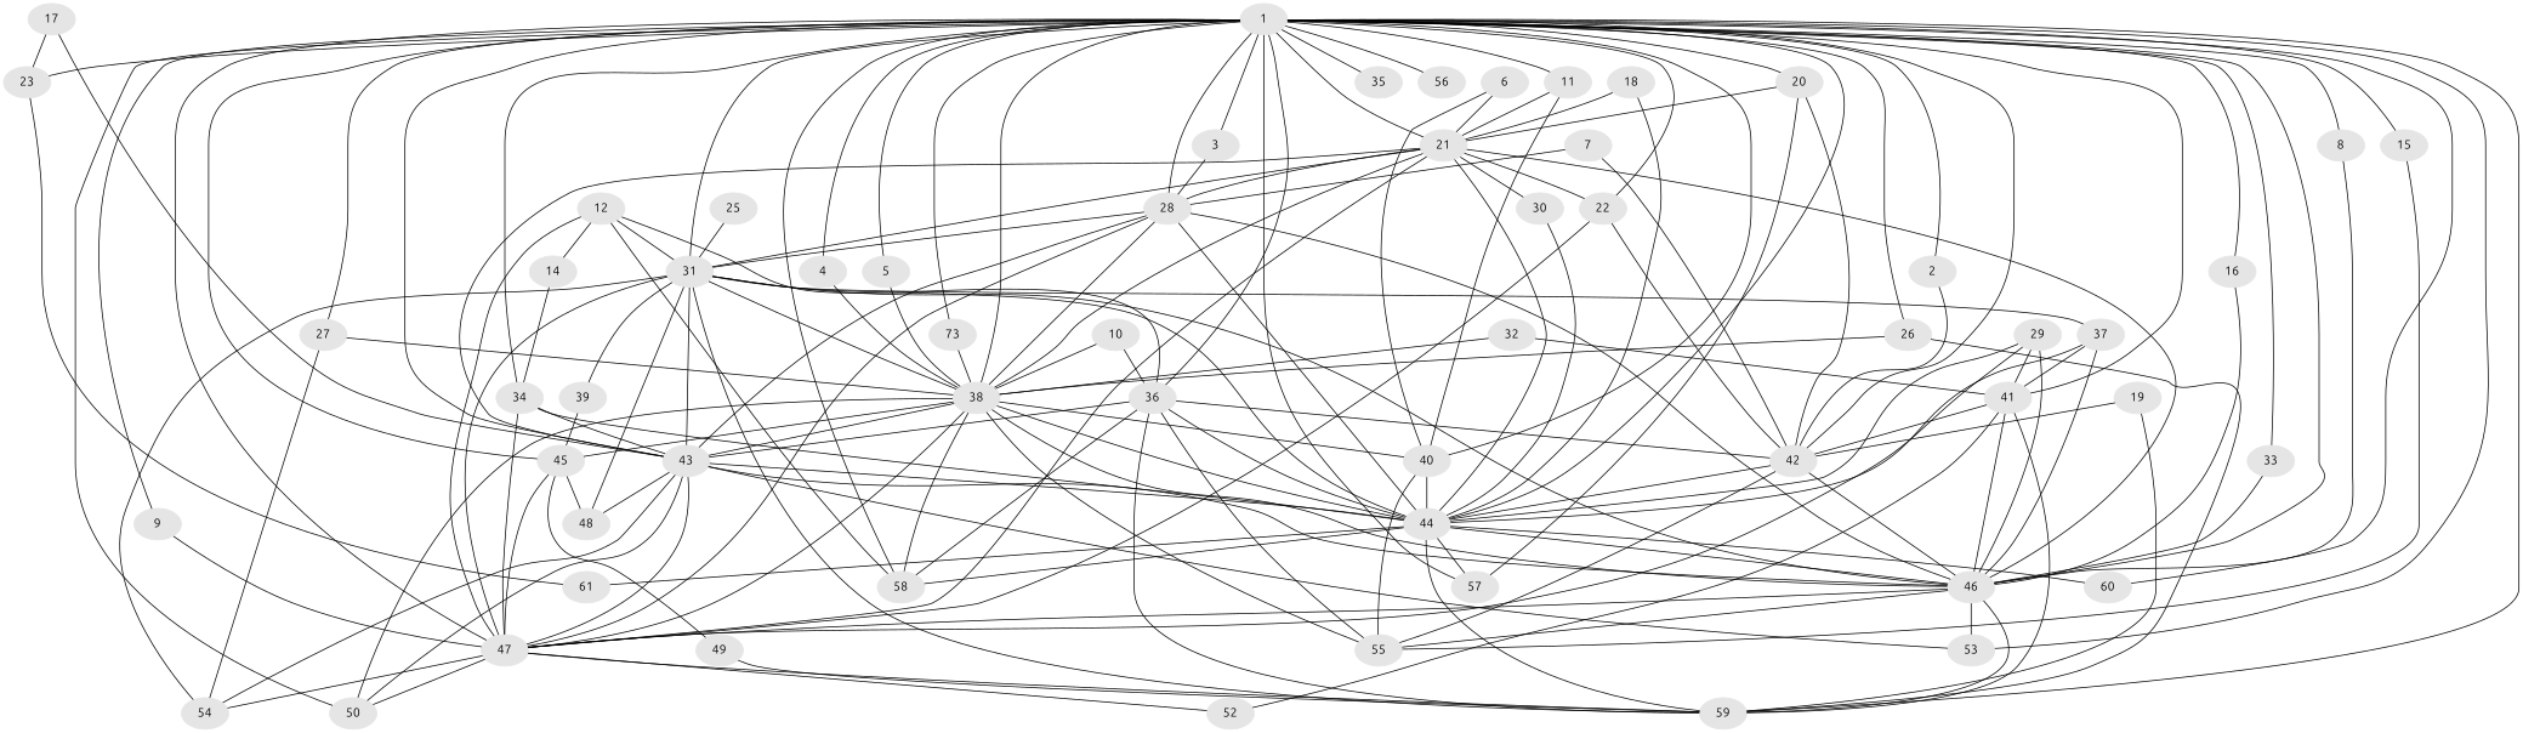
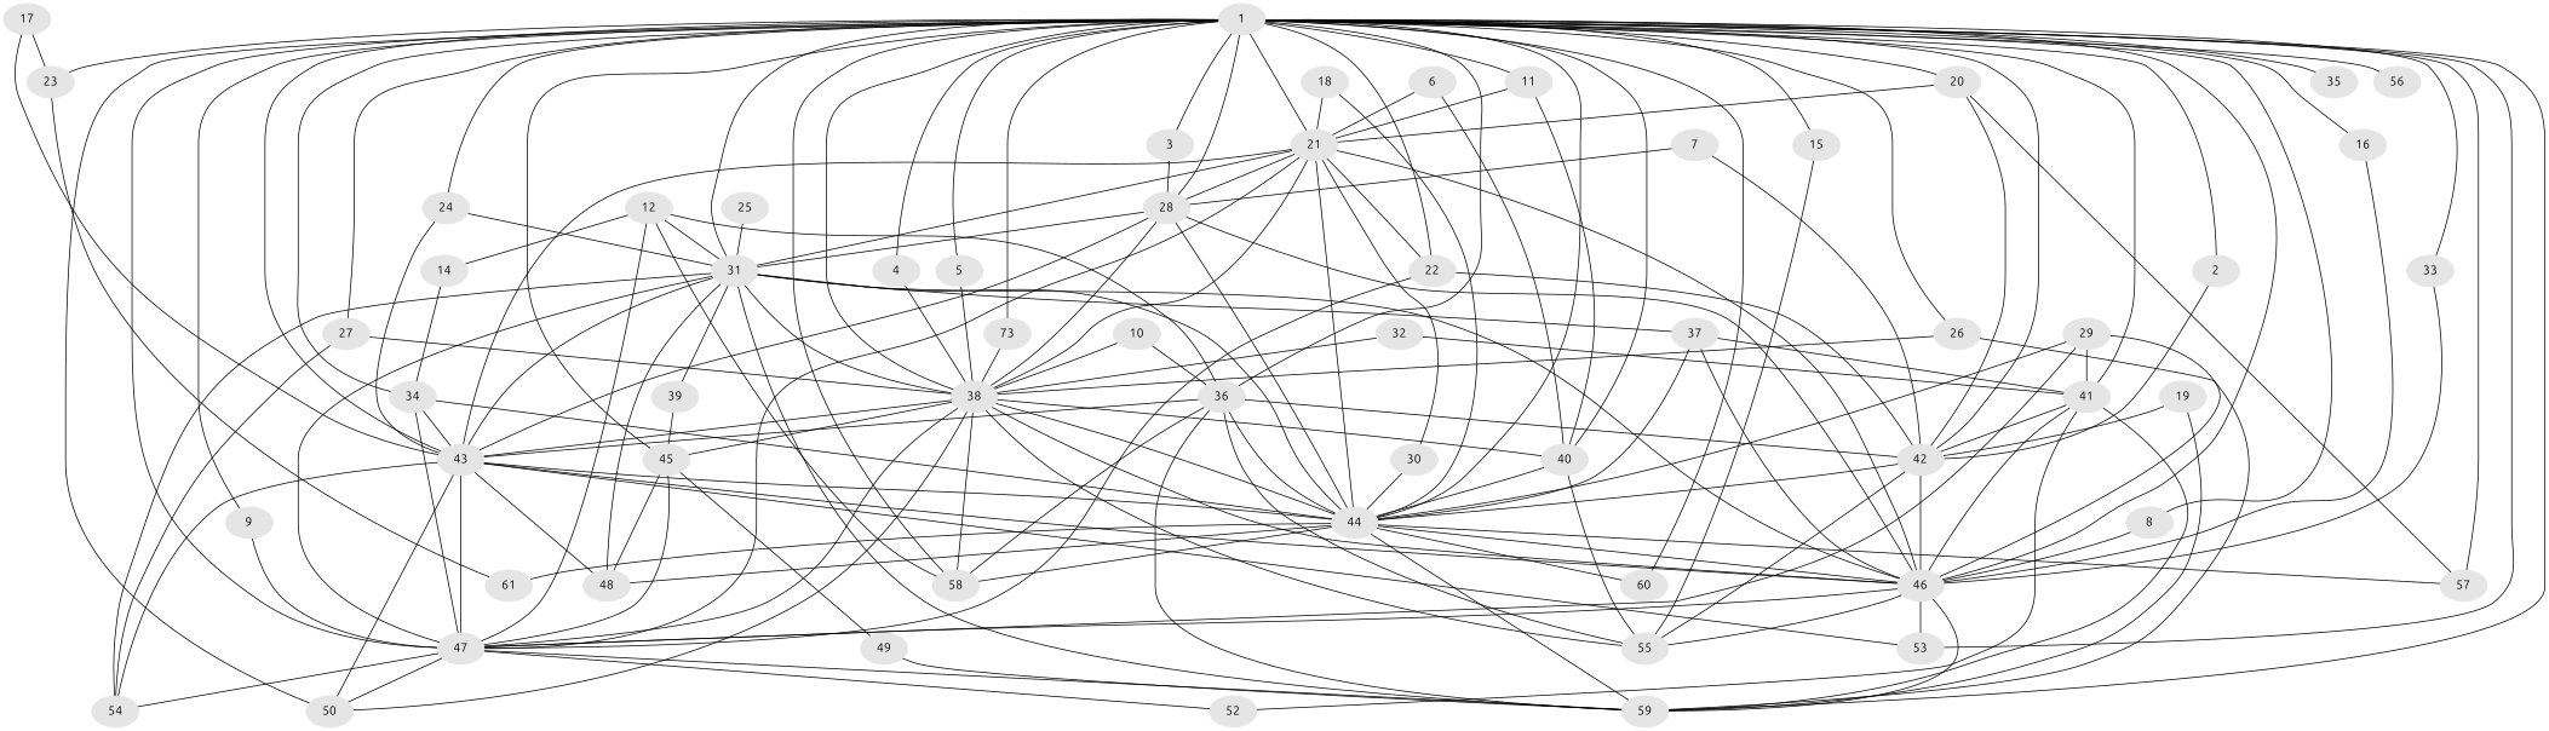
  graph {
    fontname=Ubuntu
    node [color=gray90 fontname=Ubuntu style=filled]
    edge [fontname=Ubuntu weight=1.0]
    1
    2
    3
    4
    5
    8
    9
    11
    n9 [label=73]
    15
    16
    20
    21
    22
    23
+   24
    26
    27
    28
    31
    33
    34
    35
    36
    38
    40
    41
    42
    43
    44
    45
    46
    47
    50
    53
    56
    57
    58
    59
    60
    55
    30
    61
    54
    37
    39
    48
    52
    49
    6
    7
    10
    12
    14
    17
    18
    19
    25
    29
    32
    1 -- 2
    1 -- 3
    1 -- 4
    1 -- 5
    1 -- 8
    1 -- 9
    1 -- 11
    1 -- n9
    1 -- 15
    1 -- 16
    1 -- 20
    1 -- 21 [weight=2.0]
    1 -- 22
    1 -- 23 [weight=3.0]
+   1 -- 24
    1 -- 26
    1 -- 27
    1 -- 28 [weight=3.0]
    1 -- 31 [weight=2.0]
    1 -- 33
    1 -- 34 [weight=2.0]
    1 -- 35
    1 -- 36
    1 -- 38 [weight=2.0]
    1 -- 40 [weight=2.0]
    1 -- 41 [weight=2.0]
    1 -- 42
    1 -- 43 [weight=3.0]
    1 -- 44 [weight=2.0]
    1 -- 45
    1 -- 46 [weight=2.0]
    1 -- 47 [weight=4.0]
    1 -- 50
    1 -- 53
    1 -- 56
    1 -- 57 [weight=3.0]
    1 -- 58
    1 -- 59
    1 -- 60
    2 -- 42
    3 -- 28
    4 -- 38
    5 -- 38
    8 -- 46
    9 -- 47
    11 -- 21
    11 -- 40
    n9 -- 38 [weight=2.0]
    15 -- 55
    16 -- 46
    20 -- 21
    20 -- 42
    20 -- 57
    21 -- 22
    21 -- 28
    21 -- 31
    21 -- 38
    21 -- 43
    21 -- 44 [weight=2.0]
    21 -- 46
    21 -- 47
    21 -- 30
    22 -- 42
    22 -- 47
    23 -- 61
+   24 -- 31
+   24 -- 43
    26 -- 38
    26 -- 59
    27 -- 38
    27 -- 54
    28 -- 31
    28 -- 38
    28 -- 43
    28 -- 44
    28 -- 46 [weight=2.0]
-   28 -- 47
    31 -- 38
    31 -- 43 [weight=2.0]
    31 -- 44 [weight=2.0]
    31 -- 46
    31 -- 47
    31 -- 59
    31 -- 54
    31 -- 37
    31 -- 39
    31 -- 48
    33 -- 46
    34 -- 43
    34 -- 44 [weight=3.0]
    34 -- 47
    36 -- 42
    36 -- 43
    36 -- 44
    36 -- 58
    36 -- 59
    36 -- 55
    38 -- 40
    38 -- 43
    38 -- 44
    38 -- 45
    38 -- 46
    38 -- 47
    38 -- 50
    38 -- 58
    38 -- 55
    40 -- 44 [weight=2.0]
    40 -- 55
    41 -- 42
    41 -- 46
    41 -- 59
    41 -- 52
    42 -- 44
    42 -- 46
    42 -- 55
    43 -- 44
    43 -- 46 [weight=2.0]
    43 -- 47 [weight=2.0]
    43 -- 50
    43 -- 53
    43 -- 54
    43 -- 48
    44 -- 46
    44 -- 57
    44 -- 58
    44 -- 59
    44 -- 60
    44 -- 61
+   44 -- 48
    45 -- 47
    45 -- 48
    45 -- 49
    46 -- 47
    46 -- 53
    46 -- 59
    46 -- 55
    47 -- 50
    47 -- 59
    47 -- 54
    47 -- 52
    30 -- 44
    37 -- 41
    37 -- 44
    37 -- 46
    39 -- 45
    49 -- 59
    6 -- 21
    6 -- 40
    7 -- 28
    7 -- 42
    10 -- 36
    10 -- 38
    12 -- 31
    12 -- 36
    12 -- 47
    12 -- 58
    12 -- 14
    14 -- 34
    17 -- 23
    17 -- 43
    18 -- 21
    18 -- 44
    19 -- 42
    19 -- 59
    25 -- 31
    29 -- 41
    29 -- 44
    29 -- 46
    29 -- 47
    32 -- 38
    32 -- 41
  }
